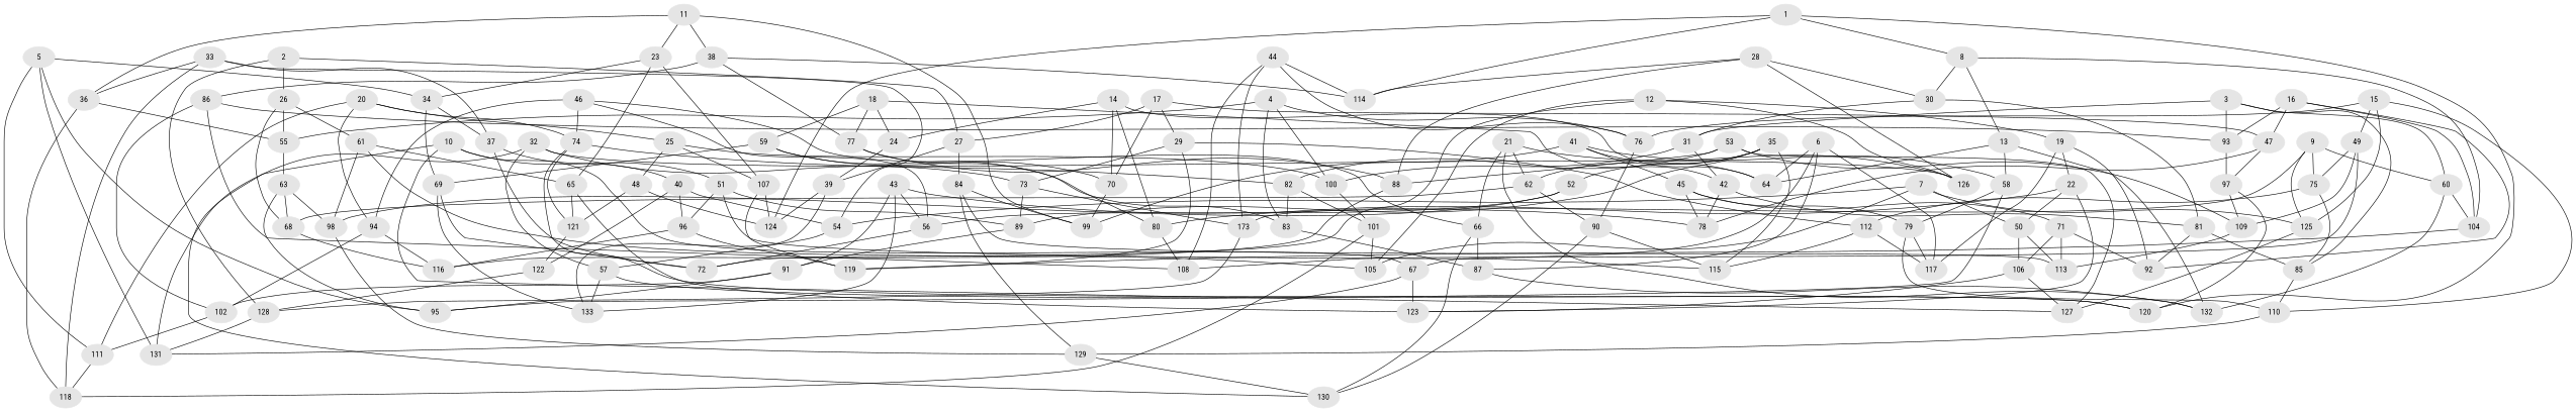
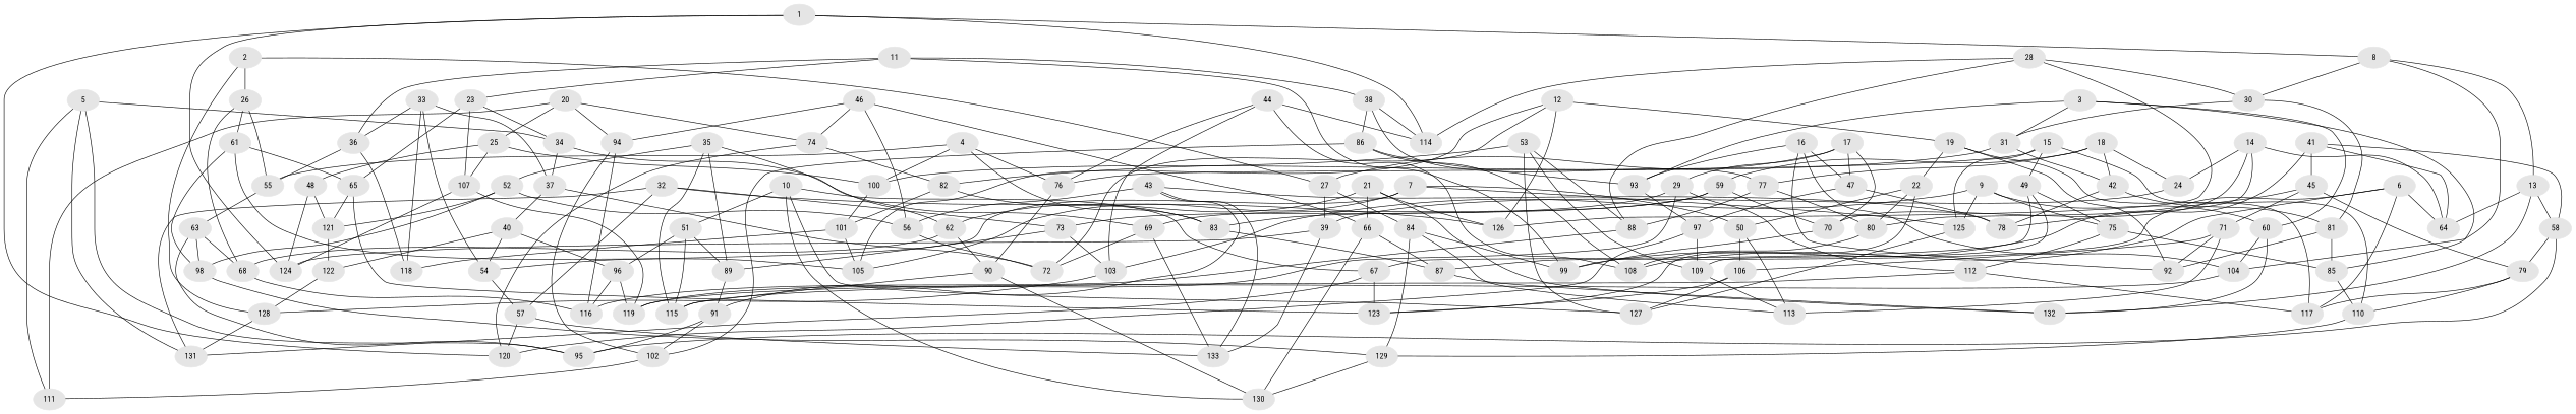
  graph {
    fontname="Roboto Condensed"
    node [color=gray90 fontname="Roboto Condensed" style=filled]
    edge [fontname="Roboto Condensed"]
    1
    8
    114
    120
    124
    13
    30
    104
    2
    26
    27
    128
    55
    61
    68
    39
    84
    48
    121
    131
    3
    31
    60
    85
    93
    100
    42
    132
    110
    97
    4
    76
    83
    63
    90
    87
    101
    5
    34
    95
    111
    37
    69
    118
    6
    64
    108
    117
    7
    50
    54
    105
    125
    106
    113
    57
    127
    58
    81
    119
    9
    75
-   103 [label=173]
+   103
    112
    10
    51
    67
    130
    89
    115
    96
    123
    11
    23
    36
    38
    99
    65
    107
    77
    86
    12
    19
    72
    126
    92
    22
    79
    14
    24
    70
    80
    15
    49
    109
    129
    16
    47
    78
    17
    29
    73
    18
    59
    88
    20
    25
    74
    94
    82
    116
    102
    21
    62
    66
    133
    122
    98
    28
    32
    33
    40
    35
    52
    56
    91
    41
    45
    71
    43
    44
    46
    53
    1 -- 8
    1 -- 114
    1 -- 120
    1 -- 124
    8 -- 13
    8 -- 30
    8 -- 104
    13 -- 132
    13 -- 64
    13 -- 58
    30 -- 31
    30 -- 81
    104 -- 119
    2 -- 26
    2 -- 27
    2 -- 128
    26 -- 55
    26 -- 61
    26 -- 68
    27 -- 39
    27 -- 84
    128 -- 131
    55 -- 63
    61 -- 105
    61 -- 65
    61 -- 98
    68 -- 116
    39 -- 124
    39 -- 133
    84 -- 113
    84 -- 99
    84 -- 129
    48 -- 124
    48 -- 121
    121 -- 122
    3 -- 31
    3 -- 60
    3 -- 85
    3 -- 93
    31 -- 100
    31 -- 42
    60 -- 104
    60 -- 132
    85 -- 110
    93 -- 97
    100 -- 101
    42 -- 81
    42 -- 78
    110 -- 129
    97 -- 120
    97 -- 109
    4 -- 55
    4 -- 100
    4 -- 76
    4 -- 83
    76 -- 90
    83 -- 87
    63 -- 68
    63 -- 95
    63 -- 98
    90 -- 130
    90 -- 115
    87 -- 132
    101 -- 118
    101 -- 105
    5 -- 131
    5 -- 34
    5 -- 95
    5 -- 111
    34 -- 37
    34 -- 69
-   111 -- 118
    37 -- 72
    37 -- 40
    69 -- 72
    69 -- 133
    6 -- 87
    6 -- 64
    6 -- 108
    6 -- 117
    7 -- 50
    7 -- 54
    7 -- 105
    7 -- 125
    50 -- 106
    50 -- 113
    54 -- 57
    125 -- 127
    106 -- 127
    106 -- 123
    57 -- 120
    57 -- 133
    58 -- 95
    58 -- 79
    81 -- 85
    81 -- 92
    9 -- 60
    9 -- 125
    9 -- 75
    9 -- 103
    75 -- 85
    75 -- 112
    103 -- 128
    112 -- 117
    112 -- 115
    10 -- 127
    10 -- 51
    10 -- 67
    10 -- 130
    51 -- 89
    51 -- 115
    51 -- 96
    67 -- 131
    67 -- 123
    89 -- 91
    96 -- 119
    96 -- 116
    11 -- 23
    11 -- 36
    11 -- 38
    11 -- 99
    23 -- 34
    23 -- 65
    23 -- 107
    36 -- 55
    36 -- 118
    38 -- 114
    38 -- 77
    38 -- 86
    65 -- 121
    65 -- 123
    107 -- 124
    107 -- 119
    77 -- 80
    77 -- 88
    86 -- 93
    86 -- 108
    86 -- 102
    12 -- 105
    12 -- 19
    12 -- 72
    12 -- 126
    19 -- 117
    19 -- 92
    19 -- 22
    22 -- 50
    22 -- 123
    22 -- 80
    79 -- 110
    79 -- 117
    14 -- 64
    14 -- 24
    14 -- 70
    14 -- 80
    24 -- 39
    70 -- 99
    80 -- 108
    15 -- 110
    15 -- 76
    15 -- 125
    15 -- 49
    49 -- 75
    49 -- 67
    49 -- 109
    109 -- 113
    129 -- 130
    16 -- 104
    16 -- 93
    16 -- 92
    16 -- 47
    47 -- 97
    47 -- 78
    17 -- 27
    17 -- 70
    17 -- 47
    17 -- 29
    29 -- 119
    29 -- 112
    29 -- 73
    73 -- 103
    73 -- 89
    18 -- 42
    18 -- 77
    18 -- 24
    18 -- 59
    59 -- 83
    59 -- 69
    59 -- 70
    88 -- 116
    20 -- 111
    20 -- 25
    20 -- 74
    20 -- 94
    25 -- 48
    25 -- 100
    25 -- 107
    74 -- 120
    74 -- 82
    94 -- 116
    94 -- 102
    82 -- 83
    82 -- 101
    102 -- 111
    21 -- 132
    21 -- 126
    21 -- 62
    21 -- 66
    62 -- 68
    62 -- 90
    66 -- 87
    66 -- 130
    122 -- 128
    98 -- 129
    28 -- 114
    28 -- 30
    28 -- 126
    28 -- 88
    32 -- 131
    32 -- 57
    32 -- 126
    32 -- 73
    33 -- 37
    33 -- 118
    33 -- 54
    33 -- 36
    40 -- 54
    40 -- 96
    40 -- 122
    35 -- 89
    35 -- 115
    35 -- 62
    35 -- 52
-   74 -- 121
+   52 -- 121
    52 -- 98
    52 -- 56
    56 -- 72
    91 -- 95
    91 -- 102
    41 -- 64
    41 -- 58
    41 -- 99
    41 -- 45
    45 -- 79
    45 -- 78
    45 -- 71
    71 -- 106
    71 -- 113
    71 -- 92
    43 -- 78
    43 -- 133
    43 -- 56
    43 -- 91
    44 -- 114
    44 -- 76
    44 -- 108
    44 -- 103
    46 -- 74
    46 -- 94
    46 -- 66
    46 -- 56
    53 -- 127
    53 -- 109
    53 -- 88
    53 -- 82
  }
